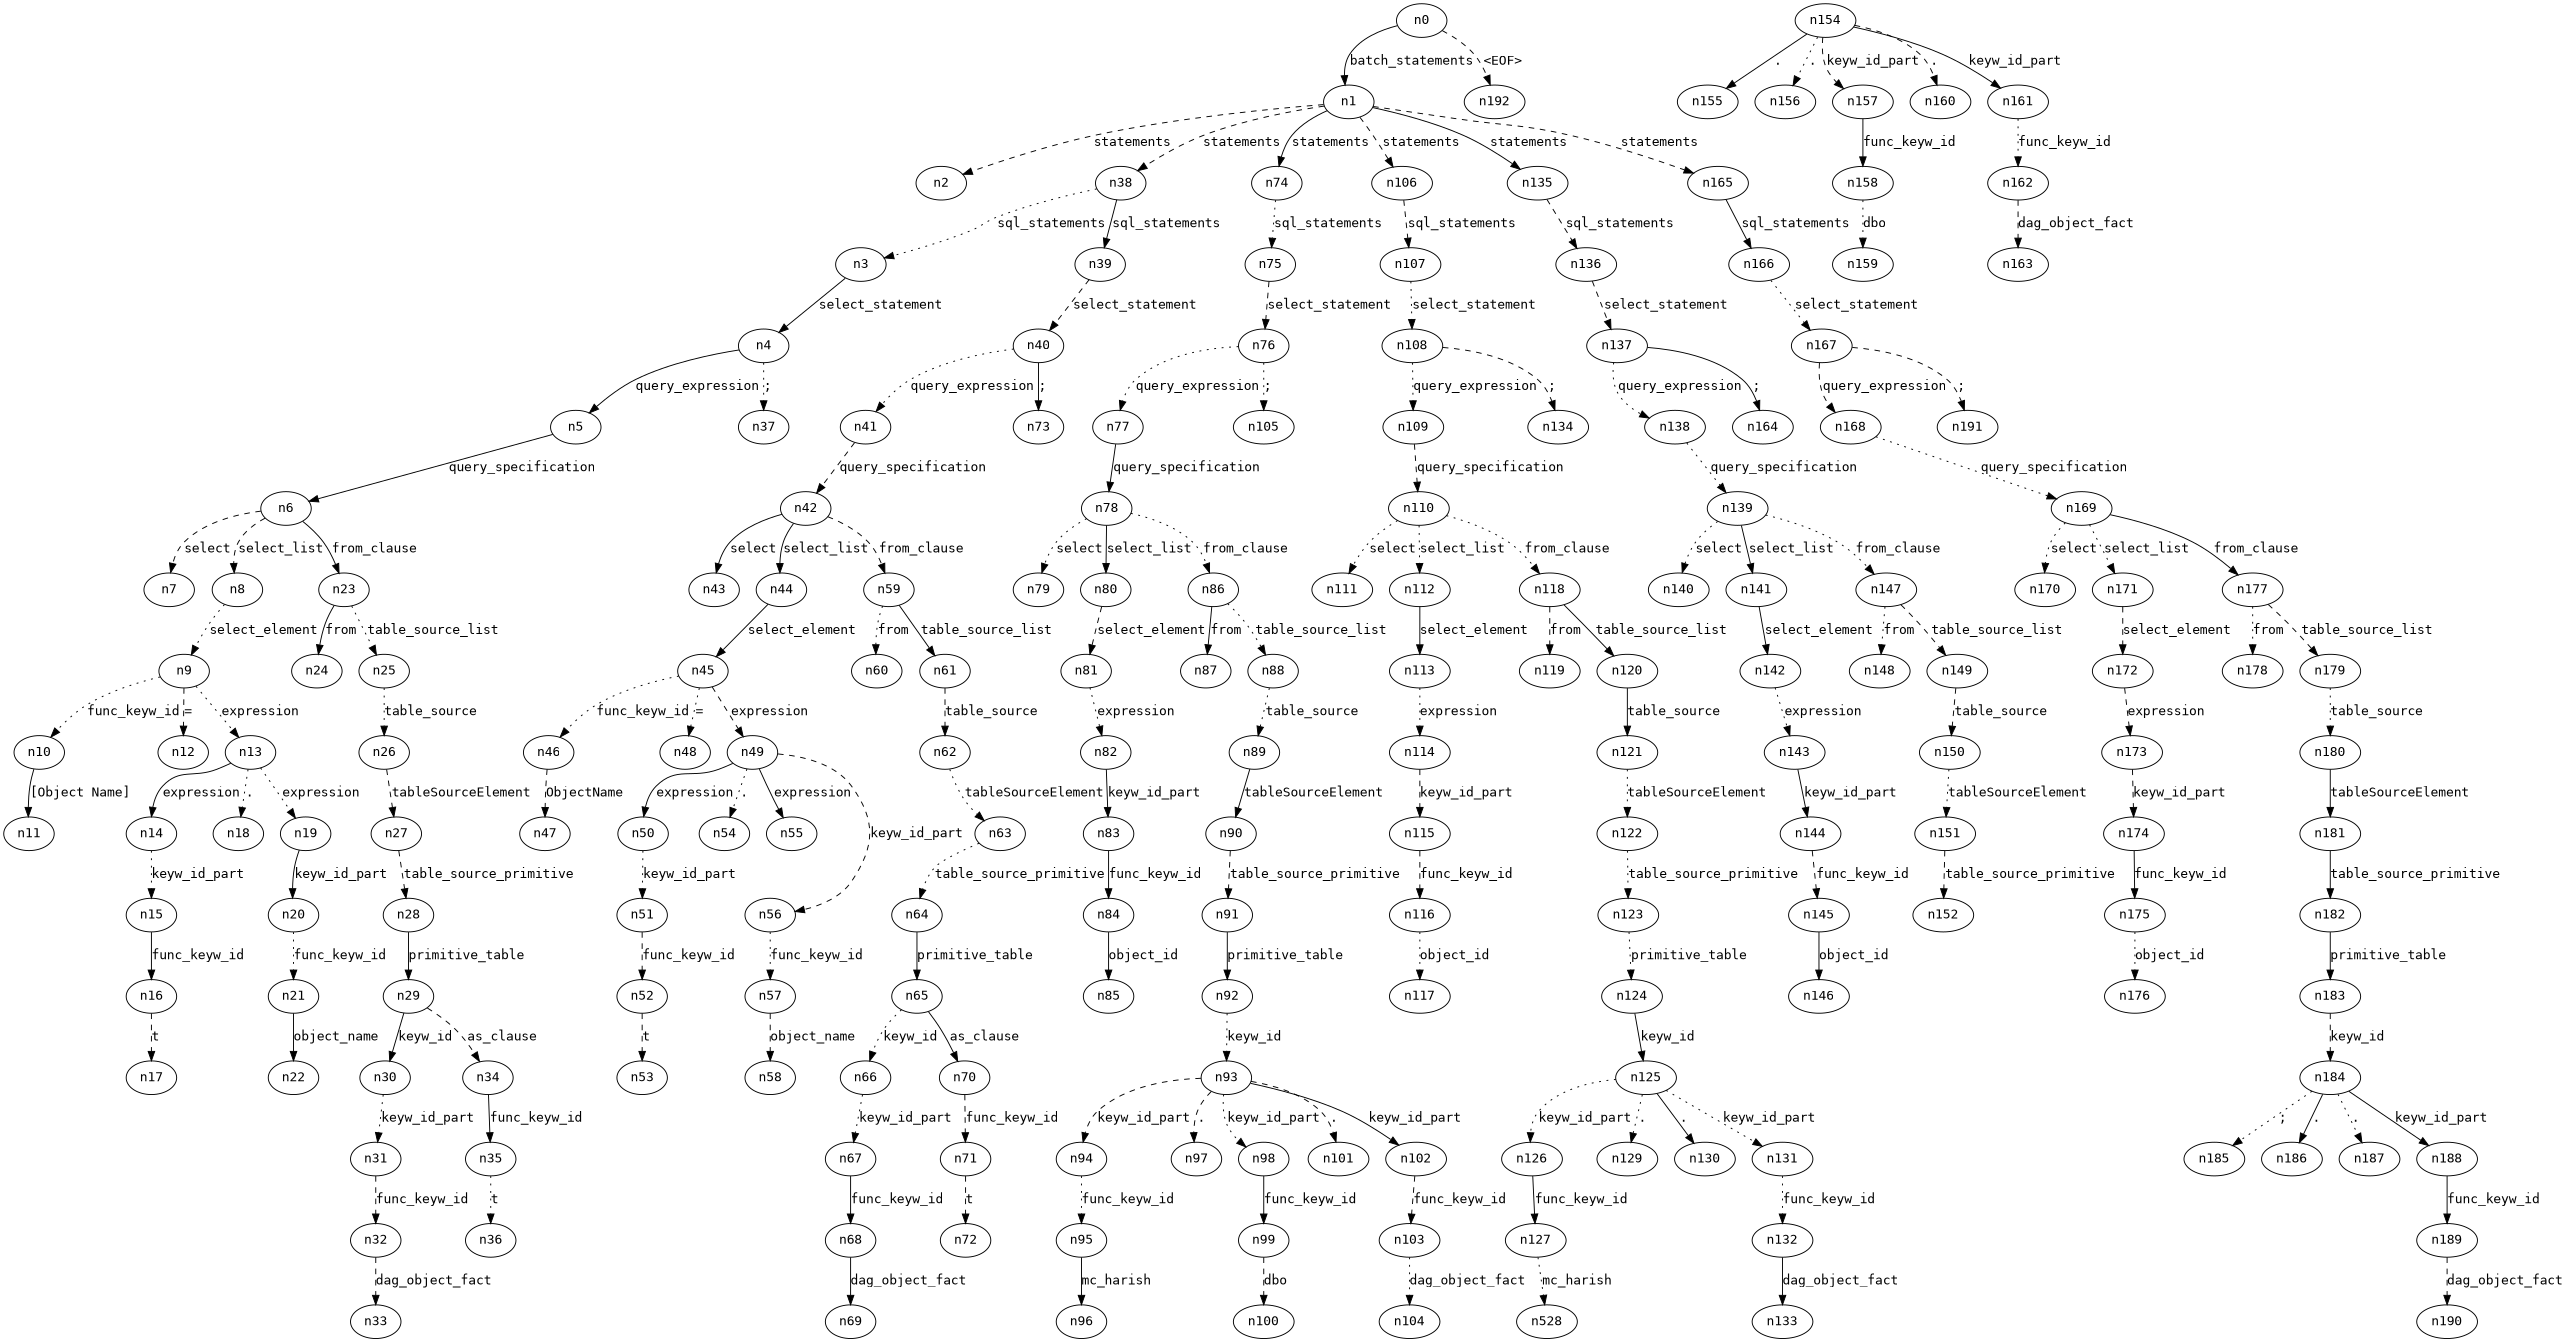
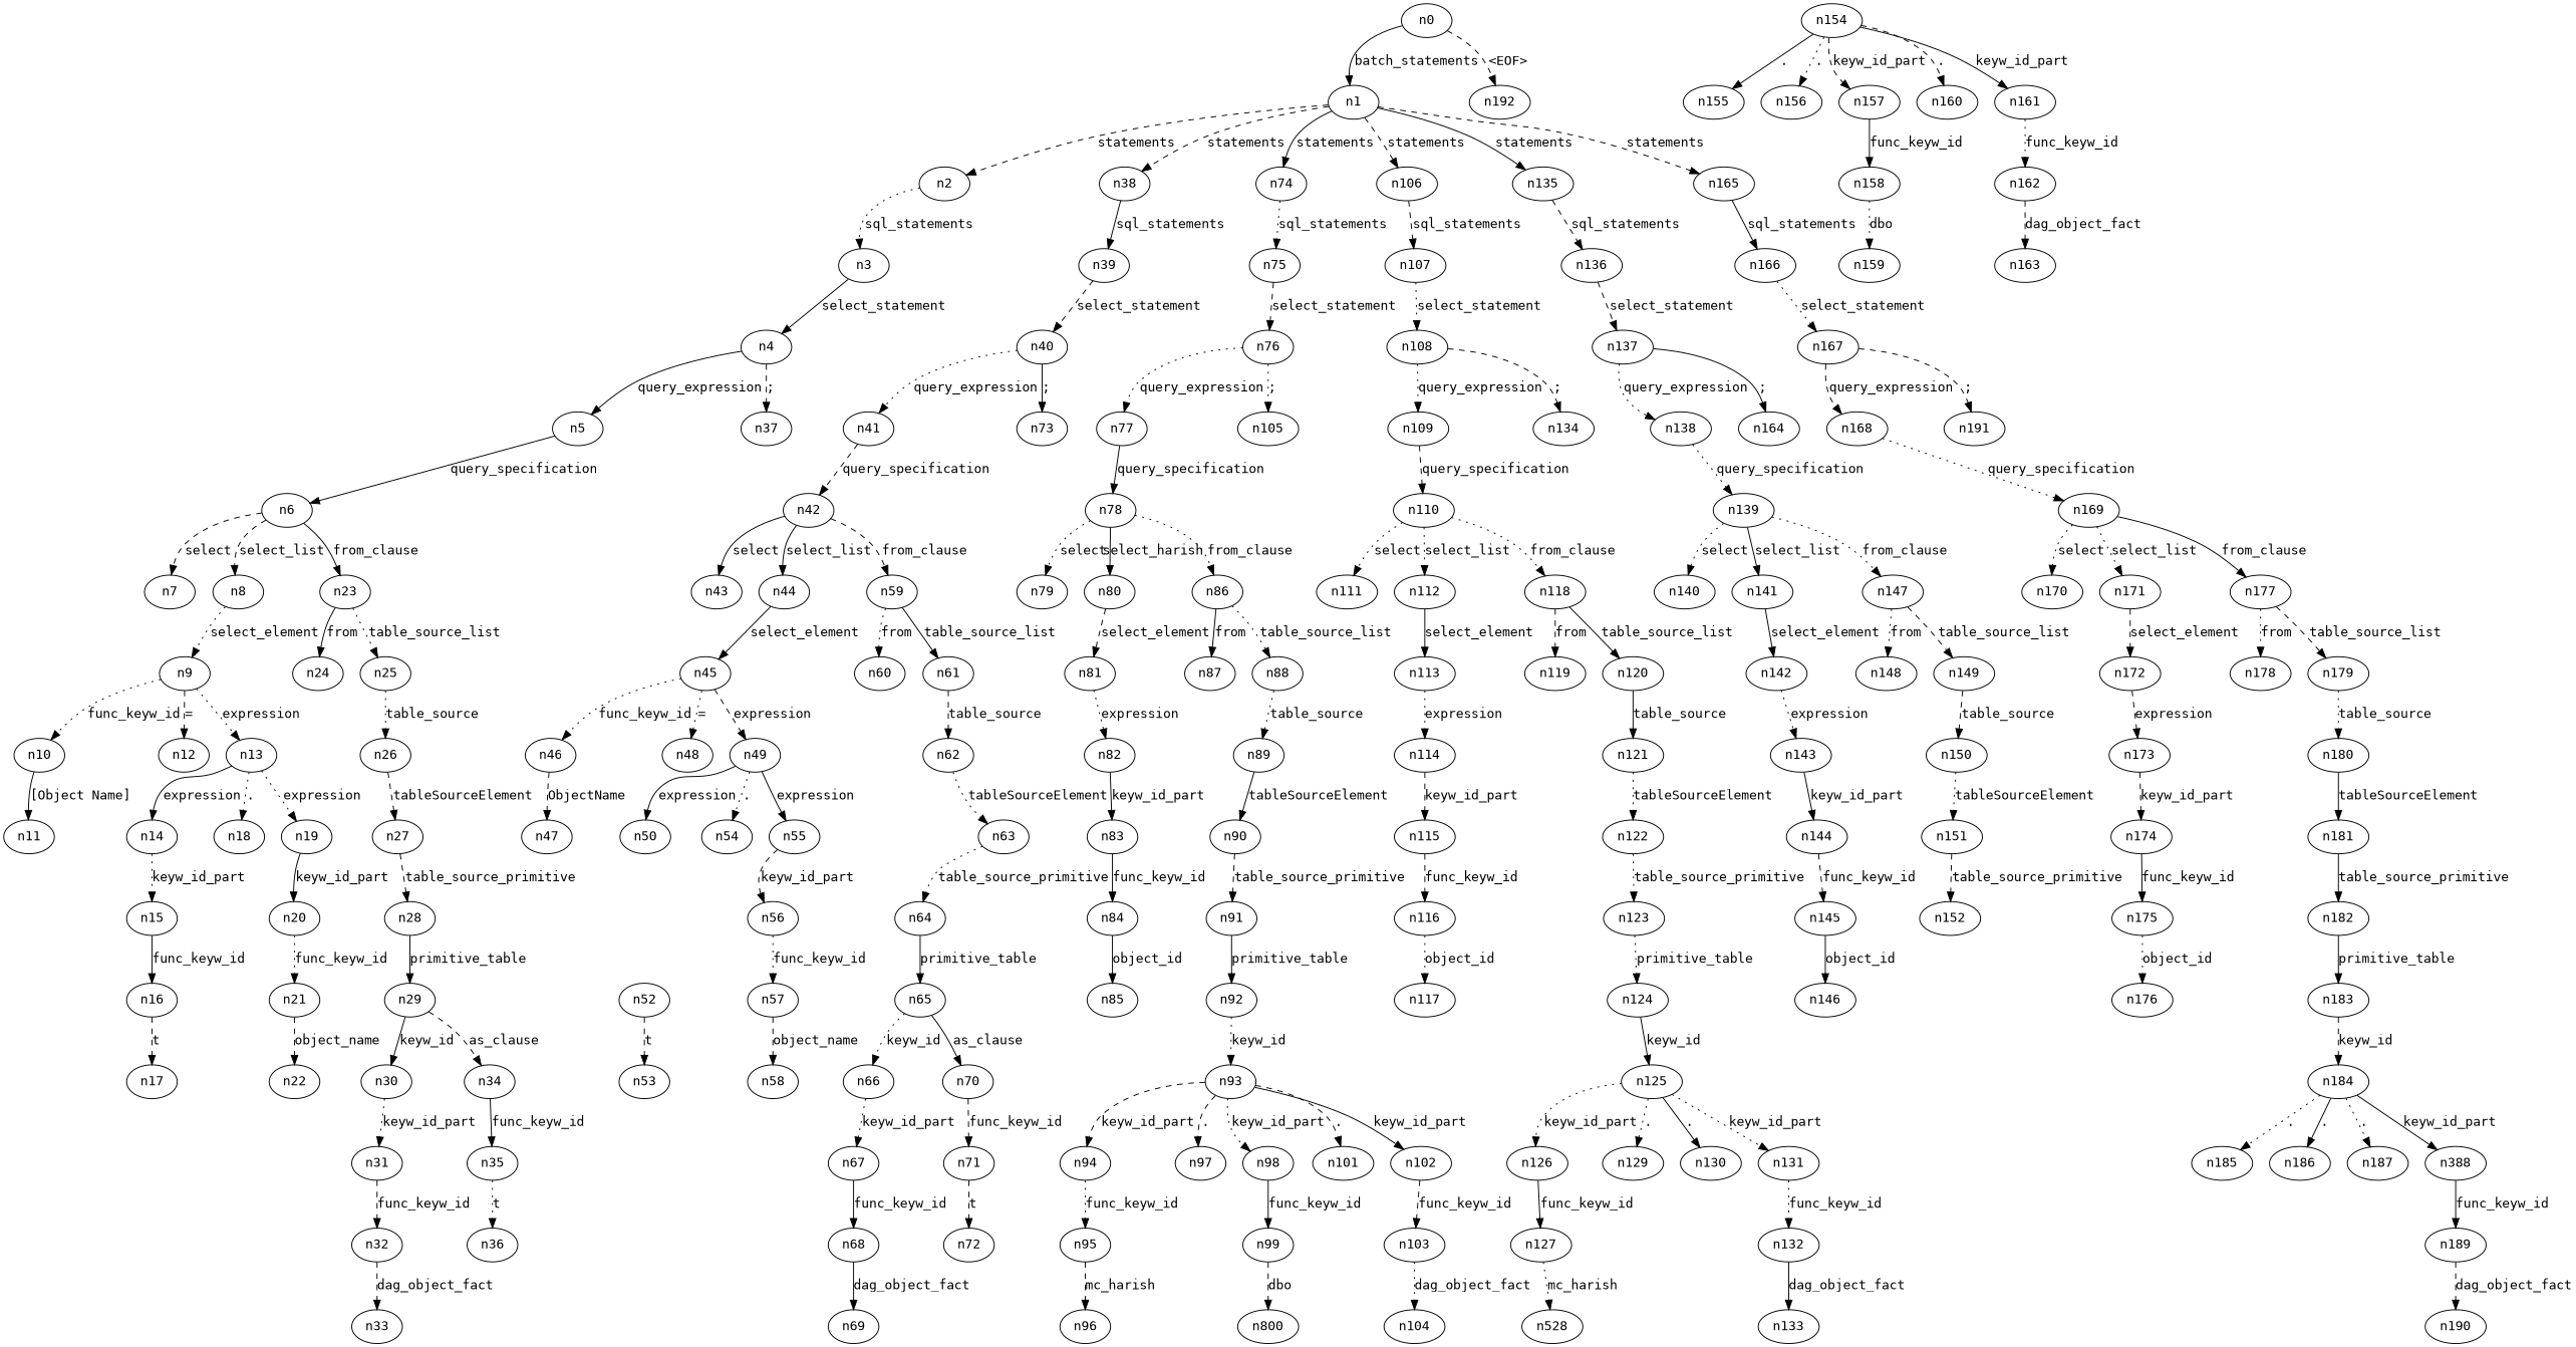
  digraph {
    fontname="DejaVu Sans Mono"
    node [fontname="DejaVu Sans Mono"]
    edge [fontname="DejaVu Sans Mono" style=dotted]
    n0
    n1
    n192
    n2
    n38
    n74
    n106
    n135
    n165
    n3
    n39
    n75
    n107
    n136
    n166
    n4
    n5
    n37
    n6
    n7
    n8
    n23
    n9
    n24
    n25
    n10
    n12
    n13
    n11
    n14
    n18
    n19
    n15
    n20
    n16
    n17
    n21
    n22
    n26
    n27
    n28
    n29
    n30
    n34
    n31
    n35
    n32
    n33
    n36
    n40
    n41
    n73
    n42
    n43
    n44
    n59
    n45
    n60
    n61
    n46
    n48
    n49
    n47
    n50
    n54
    n55
-   n51
    n56
    n52
    n53
    n57
    n58
    n62
    n63
    n64
    n65
    n66
    n70
    n67
    n71
    n68
    n69
    n72
    n76
    n77
    n105
    n78
    n79
    n80
    n86
    n81
    n87
    n88
    n82
    n83
    n84
    n85
    n89
    n90
    n91
    n92
    n93
    n94
    n97
    n98
    n101
    n102
    n95
    n99
    n103
    n96
-   n100
+   n100 [label=n800]
    n104
    n108
    n109
    n134
    n110
    n111
    n112
    n118
    n113
    n119
    n120
    n114
    n115
    n116
    n117
    n121
    n122
    n123
    n124
    n125
    n126
    n129
    n130
    n131
    n127
    n132
    n128 [label=n528]
    n133
    n137
    n138
    n164
    n139
    n140
    n141
    n147
    n142
    n148
    n149
    n143
    n144
    n145
    n146
    n150
    n151
    n152
    n154
    n155
    n156
    n157
    n160
    n161
    n158
    n162
    n159
    n163
    n167
    n168
    n191
    n169
    n170
    n171
    n177
    n172
    n178
    n179
    n173
    n174
    n175
    n176
    n180
    n181
    n182
    n183
    n184
    n185
    n186
    n187
-   n188
+   n188 [label=n388]
    n189
    n190
    n0 -> n1 [label=batch_statements style=solid]
    n0 -> n192 [label="<EOF>" style=dashed]
    n1 -> n2 [label=statements style=dashed]
    n1 -> n38 [label=statements style=dashed]
    n1 -> n74 [label=statements style=solid]
    n1 -> n106 [label=statements style=dashed]
    n1 -> n135 [label=statements style=solid]
    n1 -> n165 [label=statements style=dashed]
-   n38 -> n3 [label=sql_statements]
+   n2 -> n3 [label=sql_statements]
    n38 -> n39 [label=sql_statements style=solid]
    n74 -> n75 [label=sql_statements]
    n106 -> n107 [label=sql_statements style=dashed]
    n135 -> n136 [label=sql_statements style=dashed]
    n165 -> n166 [label=sql_statements style=solid]
    n3 -> n4 [label=select_statement style=solid]
    n39 -> n40 [label=select_statement style=dashed]
    n75 -> n76 [label=select_statement style=dashed]
    n107 -> n108 [label=select_statement]
    n136 -> n137 [label=select_statement style=dashed]
    n166 -> n167 [label=select_statement]
    n4 -> n5 [label=query_expression style=solid]
-   n4 -> n37 [label=";"]
+   n4 -> n37 [label=";" style=dashed]
    n5 -> n6 [label=query_specification style=solid]
    n6 -> n7 [label=select style=dashed]
    n6 -> n8 [label=select_list style=dashed]
    n6 -> n23 [label=from_clause style=solid]
    n8 -> n9 [label=select_element]
    n23 -> n24 [label=from style=solid]
    n23 -> n25 [label=table_source_list]
    n9 -> n10 [label=func_keyw_id]
    n9 -> n12 [label="=" style=dashed]
    n9 -> n13 [label=expression]
    n25 -> n26 [label=table_source]
    n10 -> n11 [label="[Object Name]" style=solid]
    n13 -> n14 [label=expression style=solid]
    n13 -> n18 [label="."]
    n13 -> n19 [label=expression]
    n14 -> n15 [label=keyw_id_part]
    n19 -> n20 [label=keyw_id_part style=solid]
    n15 -> n16 [label=func_keyw_id style=solid]
    n20 -> n21 [label=func_keyw_id]
    n16 -> n17 [label=t style=dashed]
-   n21 -> n22 [label=object_name style=solid]
+   n21 -> n22 [label=object_name style=dashed]
    n26 -> n27 [label=tableSourceElement style=dashed]
    n27 -> n28 [label=table_source_primitive style=dashed]
    n28 -> n29 [label=primitive_table style=solid]
    n29 -> n30 [label=keyw_id style=solid]
    n29 -> n34 [label=as_clause style=dashed]
    n30 -> n31 [label=keyw_id_part]
    n34 -> n35 [label=func_keyw_id style=solid]
    n31 -> n32 [label=func_keyw_id style=dashed]
    n35 -> n36 [label=t]
    n32 -> n33 [label=dag_object_fact style=dashed]
    n40 -> n41 [label=query_expression]
    n40 -> n73 [label=";" style=solid]
    n41 -> n42 [label=query_specification style=dashed]
    n42 -> n43 [label=select style=solid]
    n42 -> n44 [label=select_list style=solid]
    n42 -> n59 [label=from_clause style=dashed]
    n44 -> n45 [label=select_element style=solid]
    n59 -> n60 [label=from]
    n59 -> n61 [label=table_source_list style=solid]
    n45 -> n46 [label=func_keyw_id]
    n45 -> n48 [label="="]
    n45 -> n49 [label=expression style=dashed]
    n61 -> n62 [label=table_source style=dashed]
    n46 -> n47 [label=ObjectName style=dashed]
    n49 -> n50 [label=expression style=solid]
    n49 -> n54 [label="."]
    n49 -> n55 [label=expression style=solid]
-   n50 -> n51 [label=keyw_id_part]
-   n49 -> n56 [label=keyw_id_part style=dashed]
-   n51 -> n52 [label=func_keyw_id style=dashed]
+   n55 -> n56 [label=keyw_id_part style=dashed]
    n56 -> n57 [label=func_keyw_id]
    n52 -> n53 [label=t style=dashed]
    n57 -> n58 [label=object_name style=dashed]
    n62 -> n63 [label=tableSourceElement]
    n63 -> n64 [label=table_source_primitive]
    n64 -> n65 [label=primitive_table style=solid]
    n65 -> n66 [label=keyw_id]
    n65 -> n70 [label=as_clause style=solid]
    n66 -> n67 [label=keyw_id_part]
    n70 -> n71 [label=func_keyw_id style=dashed]
    n67 -> n68 [label=func_keyw_id style=solid]
    n71 -> n72 [label=t style=dashed]
    n68 -> n69 [label=dag_object_fact style=solid]
    n76 -> n77 [label=query_expression]
    n76 -> n105 [label=";"]
    n77 -> n78 [label=query_specification style=solid]
    n78 -> n79 [label=select]
-   n78 -> n80 [label=select_list style=solid]
+   n78 -> n80 [label=select_harish style=solid]
    n78 -> n86 [label=from_clause]
    n80 -> n81 [label=select_element style=dashed]
    n86 -> n87 [label=from style=solid]
    n86 -> n88 [label=table_source_list]
    n81 -> n82 [label=expression]
    n88 -> n89 [label=table_source]
    n82 -> n83 [label=keyw_id_part style=solid]
    n83 -> n84 [label=func_keyw_id style=solid]
    n84 -> n85 [label=object_id style=solid]
    n89 -> n90 [label=tableSourceElement style=solid]
    n90 -> n91 [label=table_source_primitive style=dashed]
    n91 -> n92 [label=primitive_table style=solid]
    n92 -> n93 [label=keyw_id]
    n93 -> n94 [label=keyw_id_part style=dashed]
    n93 -> n97 [label="." style=dashed]
    n93 -> n98 [label=keyw_id_part]
    n93 -> n101 [label="." style=dashed]
    n93 -> n102 [label=keyw_id_part style=solid]
    n94 -> n95 [label=func_keyw_id]
    n98 -> n99 [label=func_keyw_id style=solid]
    n102 -> n103 [label=func_keyw_id style=dashed]
-   n95 -> n96 [label=mc_harish style=solid]
+   n95 -> n96 [label=mc_harish style=dashed]
    n99 -> n100 [label=dbo style=dashed]
    n103 -> n104 [label=dag_object_fact]
    n108 -> n109 [label=query_expression]
    n108 -> n134 [label=";" style=dashed]
    n109 -> n110 [label=query_specification style=dashed]
    n110 -> n111 [label=select]
    n110 -> n112 [label=select_list]
    n110 -> n118 [label=from_clause]
    n112 -> n113 [label=select_element style=solid]
    n118 -> n119 [label=from style=dashed]
    n118 -> n120 [label=table_source_list style=solid]
    n113 -> n114 [label=expression]
    n120 -> n121 [label=table_source style=solid]
    n114 -> n115 [label=keyw_id_part style=dashed]
    n115 -> n116 [label=func_keyw_id style=dashed]
    n116 -> n117 [label=object_id]
    n121 -> n122 [label=tableSourceElement]
    n122 -> n123 [label=table_source_primitive]
    n123 -> n124 [label=primitive_table]
    n124 -> n125 [label=keyw_id style=solid]
    n125 -> n126 [label=keyw_id_part]
    n125 -> n129 [label="."]
    n125 -> n130 [label="." style=solid]
    n125 -> n131 [label=keyw_id_part]
    n126 -> n127 [label=func_keyw_id style=solid]
    n131 -> n132 [label=func_keyw_id]
    n127 -> n128 [label=mc_harish]
    n132 -> n133 [label=dag_object_fact style=solid]
    n137 -> n138 [label=query_expression]
    n137 -> n164 [label=";" style=solid]
    n138 -> n139 [label=query_specification]
    n139 -> n140 [label=select]
    n139 -> n141 [label=select_list style=solid]
    n139 -> n147 [label=from_clause]
    n141 -> n142 [label=select_element style=solid]
    n147 -> n148 [label=from]
    n147 -> n149 [label=table_source_list style=dashed]
    n142 -> n143 [label=expression]
    n149 -> n150 [label=table_source style=dashed]
    n143 -> n144 [label=keyw_id_part style=solid]
    n144 -> n145 [label=func_keyw_id style=dashed]
    n145 -> n146 [label=object_id style=solid]
    n150 -> n151 [label=tableSourceElement]
    n151 -> n152 [label=table_source_primitive style=dashed]
    n154 -> n155 [label="." style=solid]
    n154 -> n156 [label="."]
    n154 -> n157 [label=keyw_id_part style=dashed]
    n154 -> n160 [label="." style=dashed]
    n154 -> n161 [label=keyw_id_part style=solid]
    n157 -> n158 [label=func_keyw_id style=solid]
    n161 -> n162 [label=func_keyw_id]
    n158 -> n159 [label=dbo]
    n162 -> n163 [label=dag_object_fact style=dashed]
    n167 -> n168 [label=query_expression style=dashed]
    n167 -> n191 [label=";" style=dashed]
    n168 -> n169 [label=query_specification]
    n169 -> n170 [label=select]
    n169 -> n171 [label=select_list]
    n169 -> n177 [label=from_clause style=solid]
    n171 -> n172 [label=select_element style=dashed]
    n177 -> n178 [label=from]
    n177 -> n179 [label=table_source_list style=dashed]
    n172 -> n173 [label=expression style=dashed]
    n179 -> n180 [label=table_source]
    n173 -> n174 [label=keyw_id_part style=dashed]
    n174 -> n175 [label=func_keyw_id style=solid]
    n175 -> n176 [label=object_id]
    n180 -> n181 [label=tableSourceElement style=solid]
    n181 -> n182 [label=table_source_primitive style=solid]
    n182 -> n183 [label=primitive_table style=solid]
    n183 -> n184 [label=keyw_id style=dashed]
-   n184 -> n185 [label=";"]
+   n184 -> n185 [label="."]
    n184 -> n186 [label="." style=solid]
    n184 -> n187 [label="."]
    n184 -> n188 [label=keyw_id_part style=solid]
    n188 -> n189 [label=func_keyw_id style=solid]
    n189 -> n190 [label=dag_object_fact style=dashed]
  }
